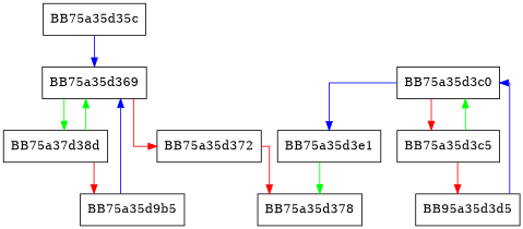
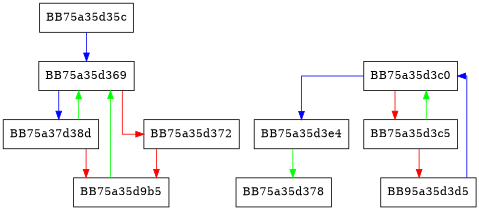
  digraph {
    splines=ortho
    node [shape=box]
    edge [color=red]
    BB75a35d35c
    BB75a35d369
    n3 [label=BB75a37d38d]
    BB75a35d372
    n5 [label=BB75a35d9b5]
    BB75a35d378
    BB75a35d3c0
-   BB75a35d3e1
+   BB75a35d3e1 [label=BB75a35d3e4]
    BB75a35d3c5
    n10 [label=BB95a35d3d5]
    BB75a35d35c -> BB75a35d369 [color=blue]
-   BB75a35d369 -> n3 [color=green]
+   BB75a35d369 -> n3 [color=blue]
    BB75a35d369 -> BB75a35d372
    n3 -> BB75a35d369 [color=green]
    n3 -> n5
-   BB75a35d372 -> BB75a35d378
-   n5 -> BB75a35d369 [color=blue]
+   BB75a35d372 -> n5
+   n5 -> BB75a35d369 [color=green]
    BB75a35d3c0 -> BB75a35d3e1 [color=blue]
    BB75a35d3c0 -> BB75a35d3c5
    BB75a35d3e1 -> BB75a35d378 [color=green]
    BB75a35d3c5 -> BB75a35d3c0 [color=green]
    BB75a35d3c5 -> n10
    n10 -> BB75a35d3c0 [color=blue]
  }
